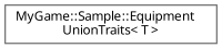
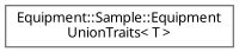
  digraph {
    rankdir=LR
    fontname="Noto Sans"
-   n1 [color=grey40 fillcolor=white fontname="Noto Sans" fontsize=10 height=0.2 label="MyGame::Sample::Equipment\lUnionTraits\< T \>" shape=box style=filled width=0.4]
+   n1 [color=grey40 fillcolor=white fontname="Noto Sans" fontsize=10 height=0.2 label="Equipment::Sample::Equipment\lUnionTraits\< T \>" shape=box style=filled width=0.4]
  }
